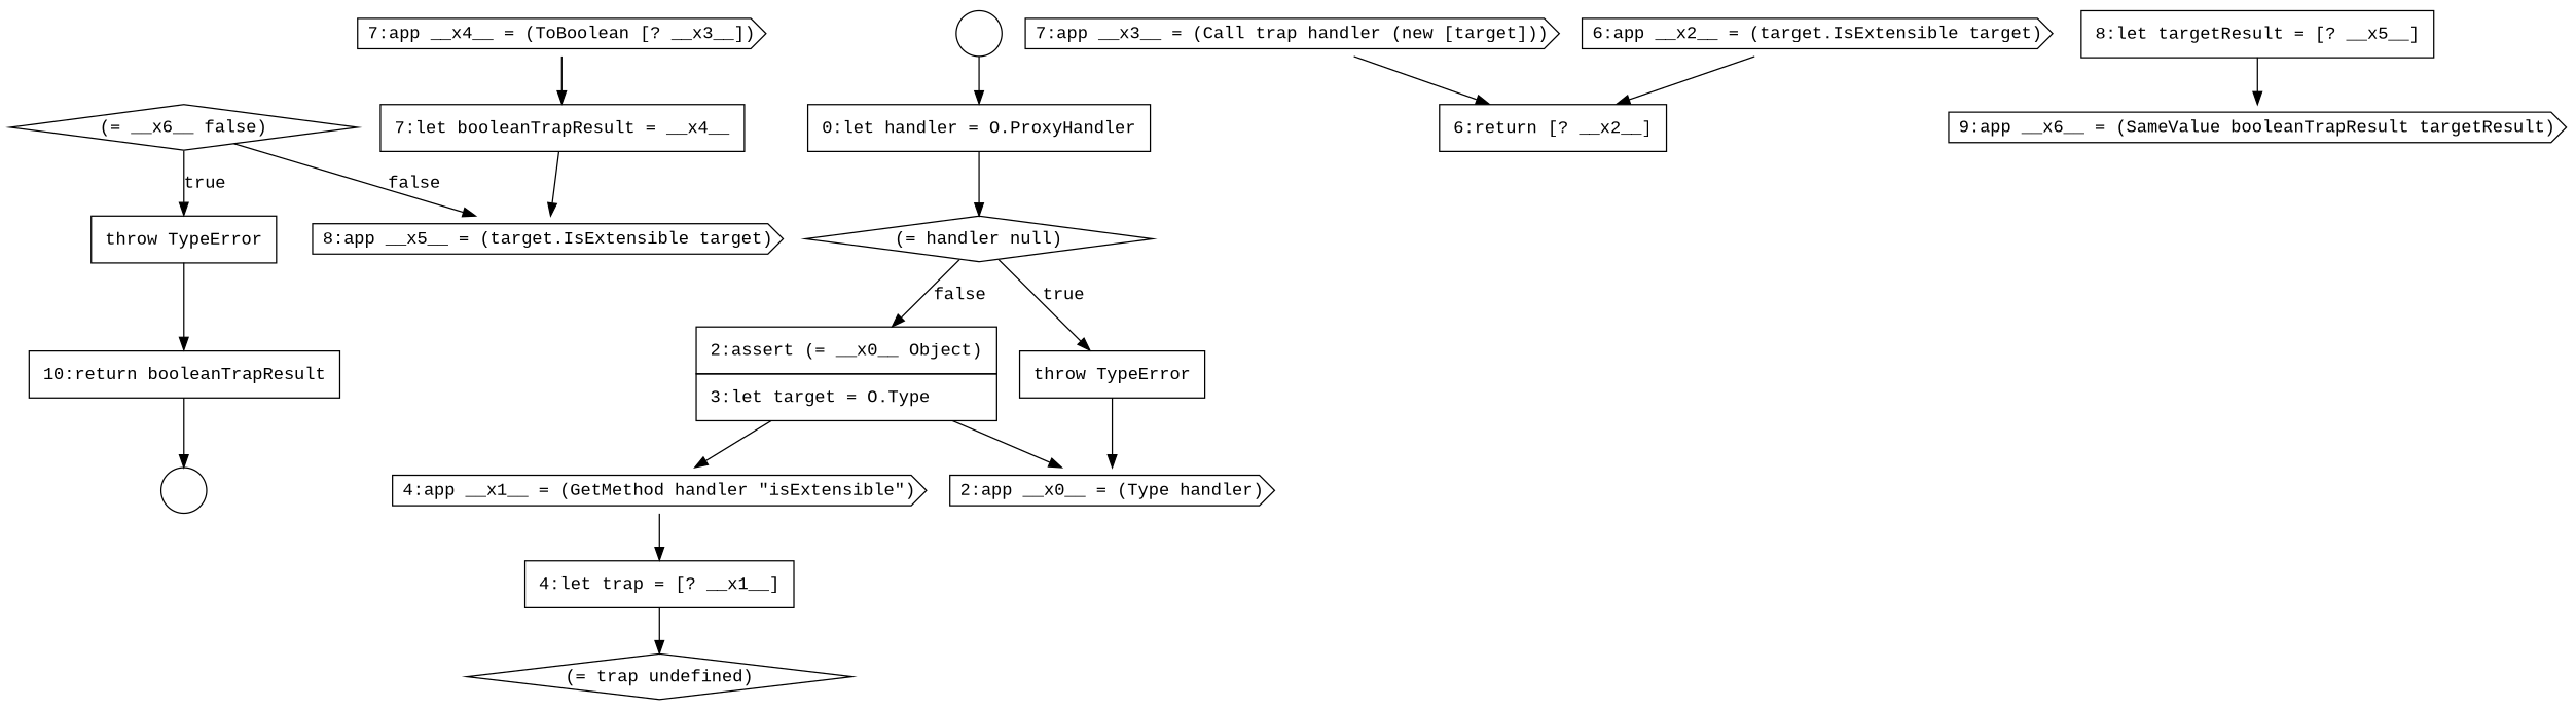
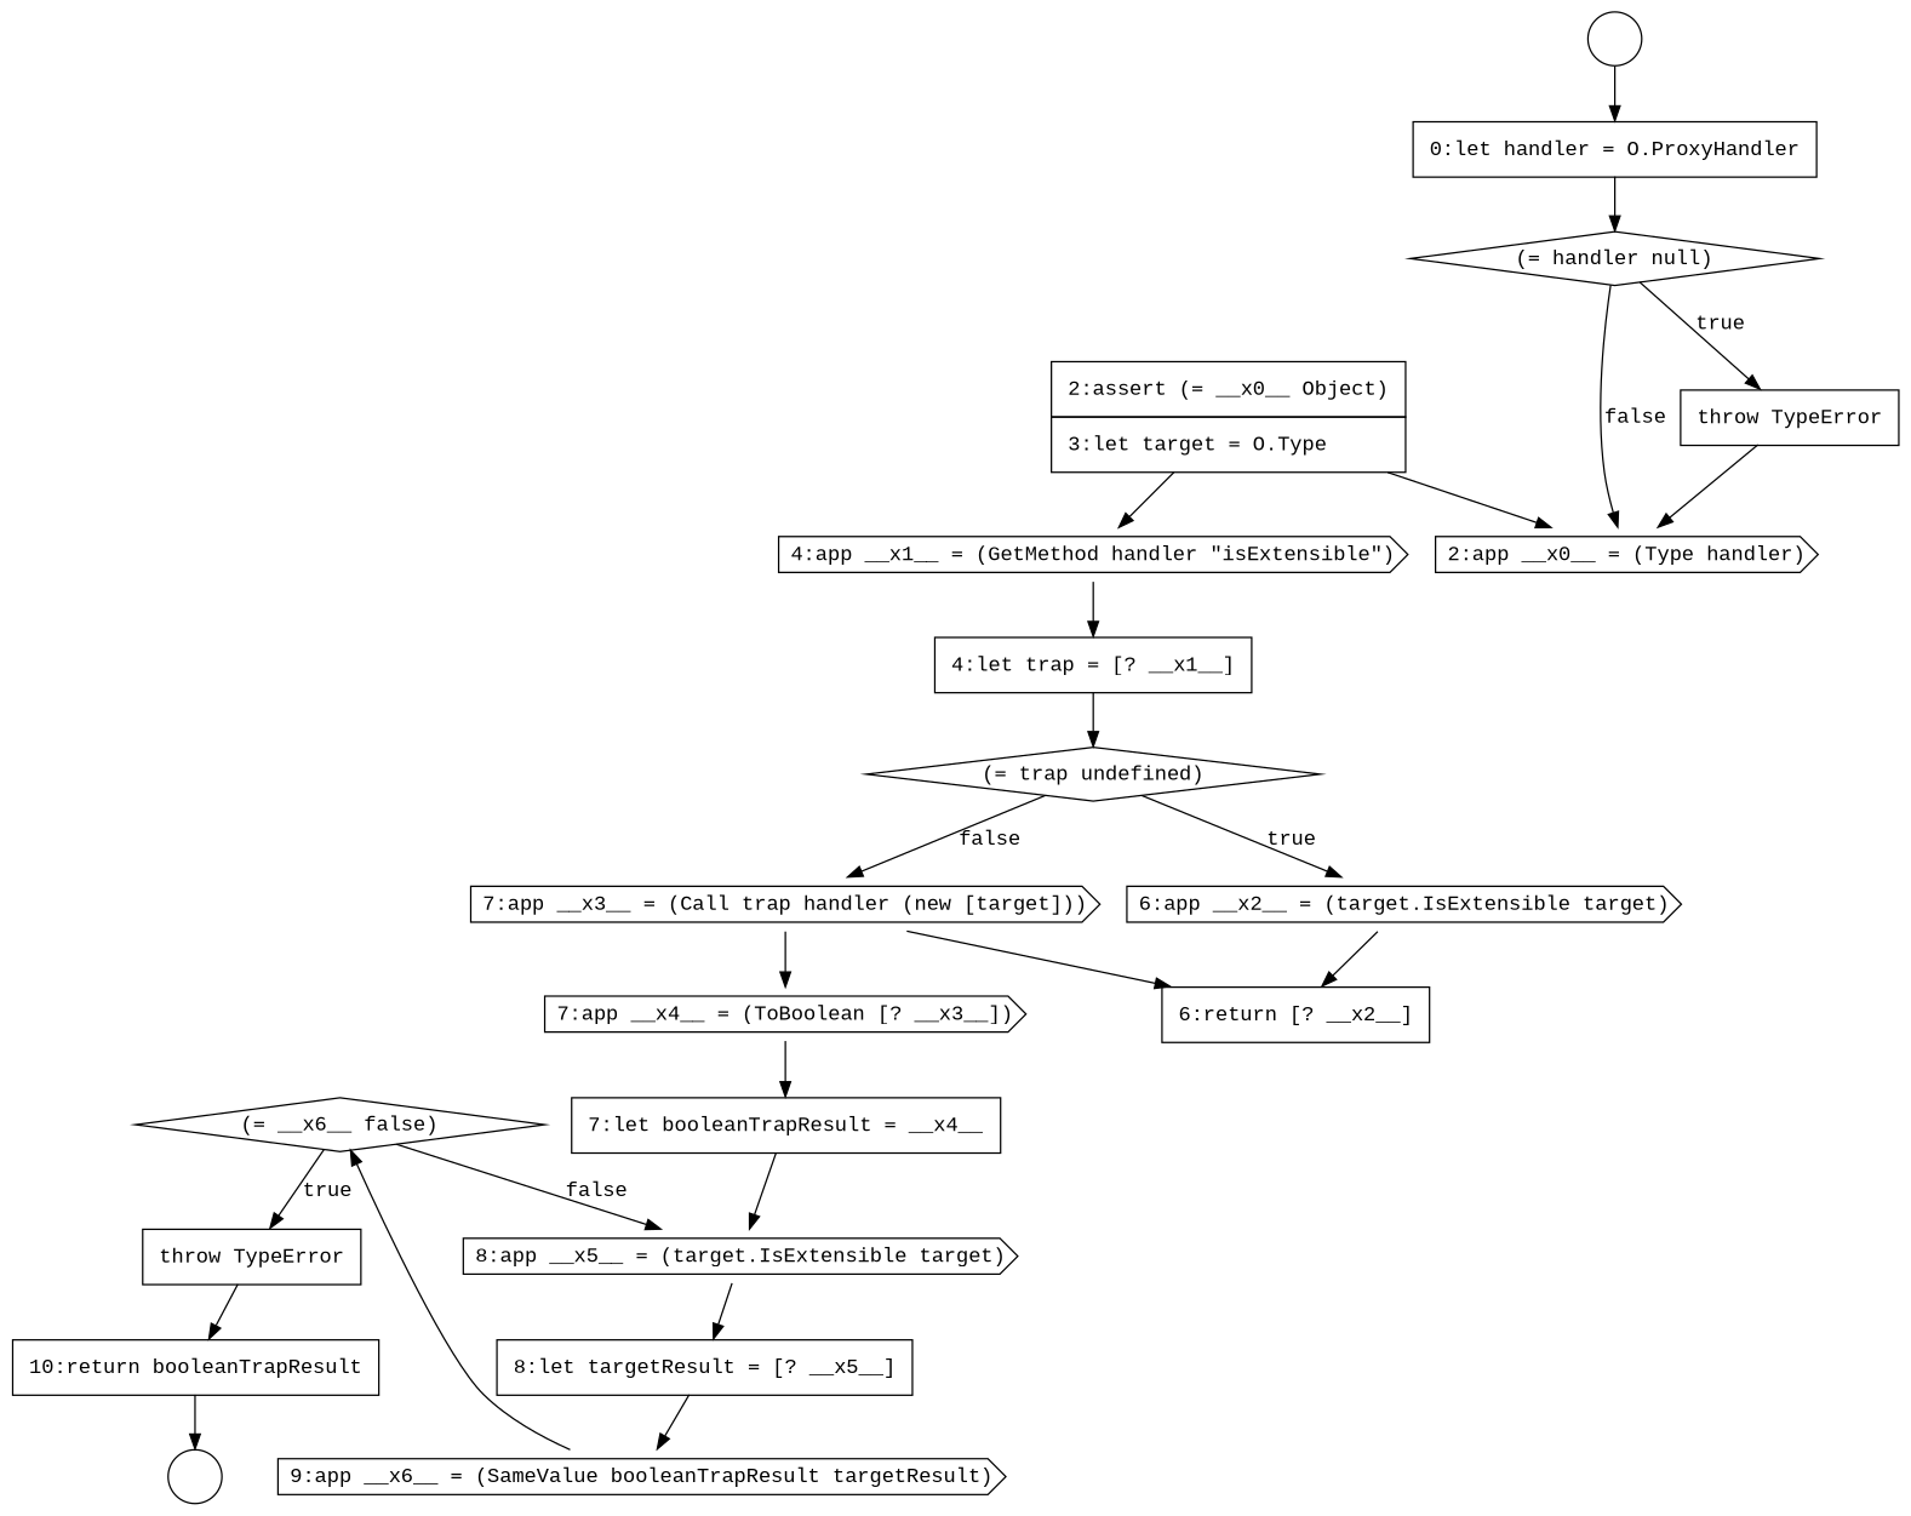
  digraph {
    fontname="Liberation Mono"
    node [color=black fillcolor=white fontname="Liberation Mono" shape=none style=filled]
    edge [color=black fontname="Liberation Mono"]
    n1 [label=" " shape=circle]
    n2 [label=<<font color="black">     <table border="0" cellborder="1" cellspacing="0" cellpadding="10">       <tr><td align="left">10:return booleanTrapResult</td></tr>     </table>   </font>> margin=0]
    n3 [label=<<font color="black">7:app __x4__ = (ToBoolean [? __x3__])</font>> shape=cds]
    n4 [label=<<font color="black">     <table border="0" cellborder="1" cellspacing="0" cellpadding="10">       <tr><td align="left">7:let booleanTrapResult = __x4__</td></tr>     </table>   </font>> margin=0]
    n5 [label=<<font color="black">8:app __x5__ = (target.IsExtensible target)</font>> shape=cds]
    n6 [label=<<font color="black">(= trap undefined)</font>> shape=diamond]
    n7 [label=<<font color="black">7:app __x3__ = (Call trap handler (new [target]))</font>> shape=cds]
    n8 [label=<<font color="black">6:app __x2__ = (target.IsExtensible target)</font>> shape=cds]
    n9 [label=<<font color="black">     <table border="0" cellborder="1" cellspacing="0" cellpadding="10">       <tr><td align="left">6:return [? __x2__]</td></tr>     </table>   </font>> margin=0]
    n10 [label=<<font color="black">2:app __x0__ = (Type handler)</font>> shape=cds]
    n11 [label=<<font color="black">     <table border="0" cellborder="1" cellspacing="0" cellpadding="10">       <tr><td align="left">2:assert (= __x0__ Object)</td></tr>       <tr><td align="left">3:let target = O.Type</td></tr>     </table>   </font>> margin=0]
    n12 [label=<<font color="black">4:app __x1__ = (GetMethod handler &quot;isExtensible&quot;)</font>> shape=cds]
    n13 [label=<<font color="black">     <table border="0" cellborder="1" cellspacing="0" cellpadding="10">       <tr><td align="left">0:let handler = O.ProxyHandler</td></tr>     </table>   </font>> margin=0]
    n14 [label=<<font color="black">(= handler null)</font>> shape=diamond]
    n15 [label=<<font color="black">     <table border="0" cellborder="1" cellspacing="0" cellpadding="10">       <tr><td align="left">throw TypeError</td></tr>     </table>   </font>> margin=0]
    n16 [label=<<font color="black">9:app __x6__ = (SameValue booleanTrapResult targetResult)</font>> shape=cds]
    n17 [label=<<font color="black">(= __x6__ false)</font>> shape=diamond]
    n18 [label=<<font color="black">     <table border="0" cellborder="1" cellspacing="0" cellpadding="10">       <tr><td align="left">throw TypeError</td></tr>     </table>   </font>> margin=0]
    n19 [label=<<font color="black">     <table border="0" cellborder="1" cellspacing="0" cellpadding="10">       <tr><td align="left">4:let trap = [? __x1__]</td></tr>     </table>   </font>> margin=0]
    n20 [label=<<font color="black">     <table border="0" cellborder="1" cellspacing="0" cellpadding="10">       <tr><td align="left">8:let targetResult = [? __x5__]</td></tr>     </table>   </font>> margin=0]
    n21 [label=" " shape=circle]
    n2 -> n1
    n3 -> n4
    n4 -> n5
+   n5 -> n20
+   n6 -> n7 [label=<<font color="black">false</font>>]
+   n6 -> n8 [label=<<font color="black">true</font>>]
+   n7 -> n3
    n7 -> n9
    n8 -> n9
    n11 -> n10
    n11 -> n12
    n12 -> n19
    n13 -> n14
-   n14 -> n11 [label=<<font color="black">false</font>>]
+   n14 -> n10 [label=<<font color="black">false</font>>]
    n14 -> n15 [label=<<font color="black">true</font>>]
    n15 -> n10
+   n16 -> n17
    n17 -> n5 [label=<<font color="black">false</font>>]
    n17 -> n18 [label=<<font color="black">true</font>>]
    n18 -> n2
    n19 -> n6
    n20 -> n16
    n21 -> n13
  }
